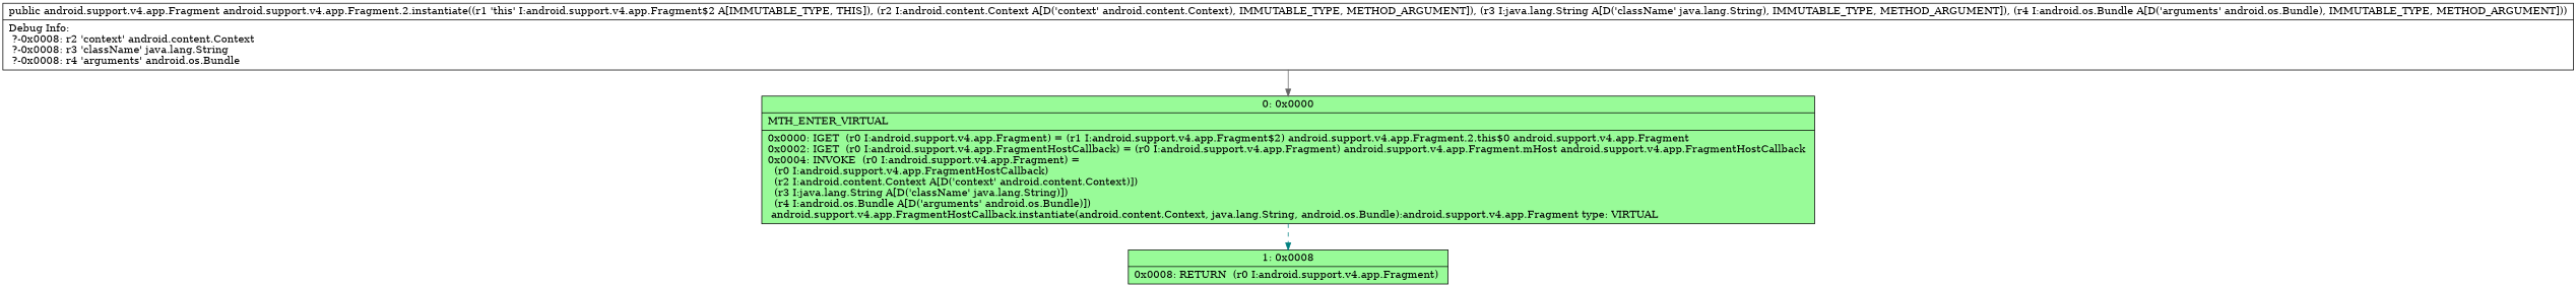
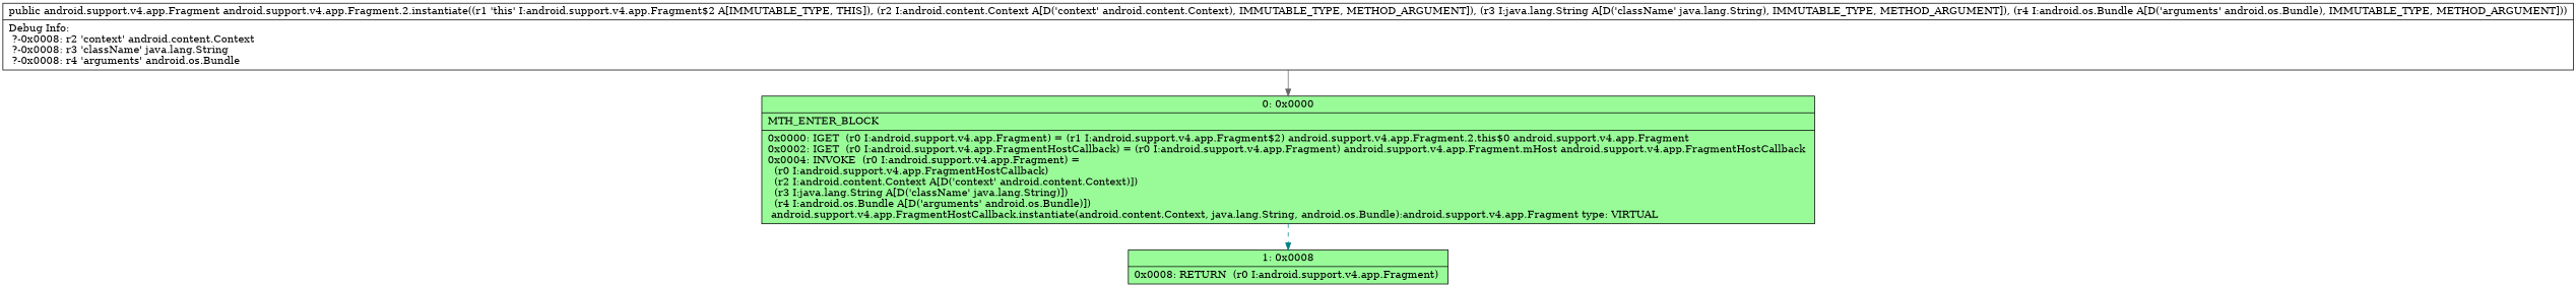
  digraph {
    node [shape=record style=filled fillcolor=palegreen]
-   n1 [label="{0\:\ 0x0000|MTH_ENTER_VIRTUAL\l|0x0000: IGET  (r0 I:android.support.v4.app.Fragment) = (r1 I:android.support.v4.app.Fragment$2) android.support.v4.app.Fragment.2.this$0 android.support.v4.app.Fragment \l0x0002: IGET  (r0 I:android.support.v4.app.FragmentHostCallback) = (r0 I:android.support.v4.app.Fragment) android.support.v4.app.Fragment.mHost android.support.v4.app.FragmentHostCallback \l0x0004: INVOKE  (r0 I:android.support.v4.app.Fragment) = \l  (r0 I:android.support.v4.app.FragmentHostCallback)\l  (r2 I:android.content.Context A[D('context' android.content.Context)])\l  (r3 I:java.lang.String A[D('className' java.lang.String)])\l  (r4 I:android.os.Bundle A[D('arguments' android.os.Bundle)])\l android.support.v4.app.FragmentHostCallback.instantiate(android.content.Context, java.lang.String, android.os.Bundle):android.support.v4.app.Fragment type: VIRTUAL \l}"]
+   n1 [label="{0\:\ 0x0000|MTH_ENTER_BLOCK\l|0x0000: IGET  (r0 I:android.support.v4.app.Fragment) = (r1 I:android.support.v4.app.Fragment$2) android.support.v4.app.Fragment.2.this$0 android.support.v4.app.Fragment \l0x0002: IGET  (r0 I:android.support.v4.app.FragmentHostCallback) = (r0 I:android.support.v4.app.Fragment) android.support.v4.app.Fragment.mHost android.support.v4.app.FragmentHostCallback \l0x0004: INVOKE  (r0 I:android.support.v4.app.Fragment) = \l  (r0 I:android.support.v4.app.FragmentHostCallback)\l  (r2 I:android.content.Context A[D('context' android.content.Context)])\l  (r3 I:java.lang.String A[D('className' java.lang.String)])\l  (r4 I:android.os.Bundle A[D('arguments' android.os.Bundle)])\l android.support.v4.app.FragmentHostCallback.instantiate(android.content.Context, java.lang.String, android.os.Bundle):android.support.v4.app.Fragment type: VIRTUAL \l}"]
    n2 [label="{1\:\ 0x0008|0x0008: RETURN  (r0 I:android.support.v4.app.Fragment) \l}"]
    n3 [label="{public android.support.v4.app.Fragment android.support.v4.app.Fragment.2.instantiate((r1 'this' I:android.support.v4.app.Fragment$2 A[IMMUTABLE_TYPE, THIS]), (r2 I:android.content.Context A[D('context' android.content.Context), IMMUTABLE_TYPE, METHOD_ARGUMENT]), (r3 I:java.lang.String A[D('className' java.lang.String), IMMUTABLE_TYPE, METHOD_ARGUMENT]), (r4 I:android.os.Bundle A[D('arguments' android.os.Bundle), IMMUTABLE_TYPE, METHOD_ARGUMENT]))  | Debug Info:\l  ?\-0x0008: r2 'context' android.content.Context\l  ?\-0x0008: r3 'className' java.lang.String\l  ?\-0x0008: r4 'arguments' android.os.Bundle\l}" fillcolor=white]
    n1 -> n2 [color=teal style=dashed]
    n3 -> n1 [color=gray40 style=solid]
  }
